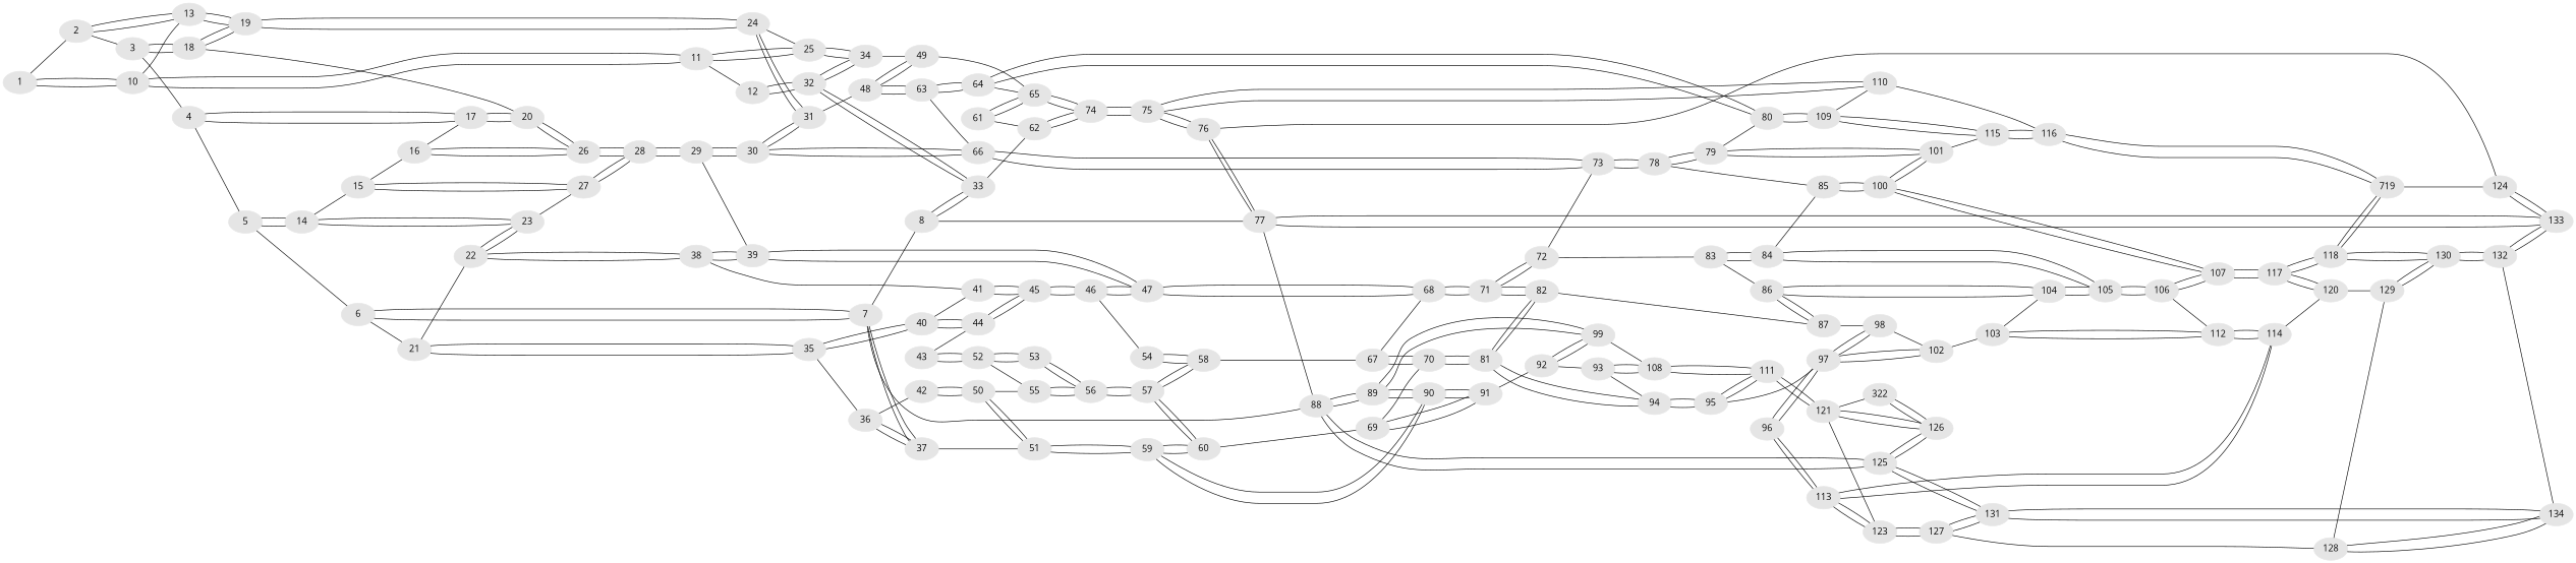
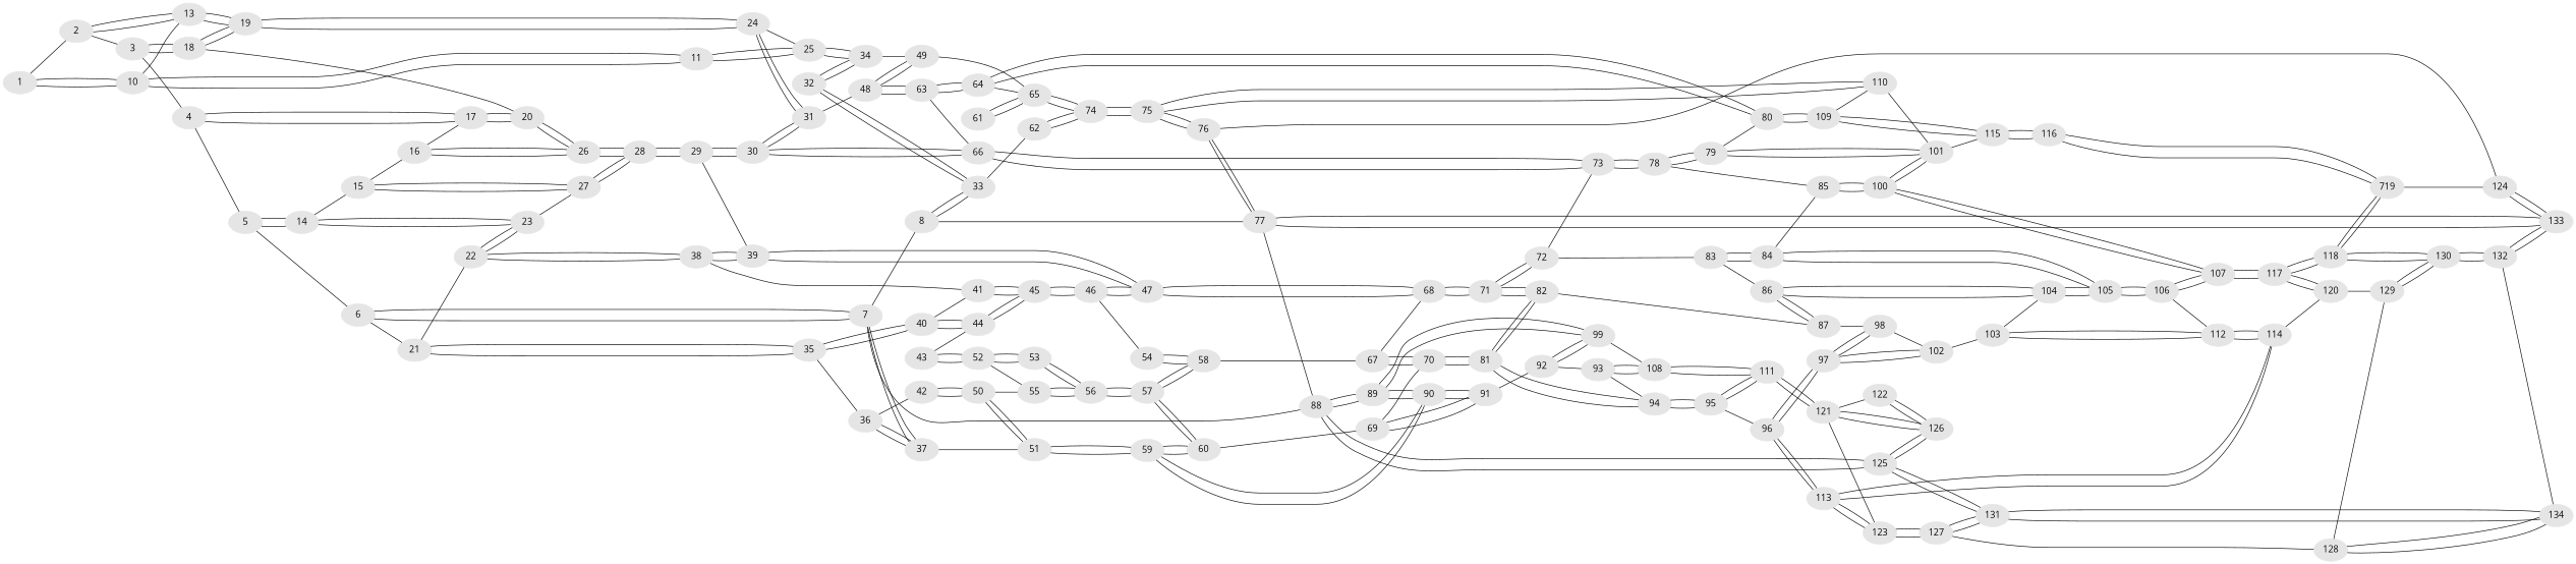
  graph {
    fontname="Open Sans"
    rankdir=LR
    node [color=gray90 fontname="Open Sans" style=filled]
    edge [fontname="Open Sans"]
    1
    2
    10
    3
    13
    11
    4
    18
    19
    5
    17
    20
    6
    14
    7
    21
    15
    23
    8
    37
    88
    22
    35
    33
    77
    51
    89
    125
    62
    133
-   12
    32
    25
    34
    24
    16
    27
    26
    28
    31
    38
    36
    40
    39
    41
    48
    49
    29
    30
    66
    47
    73
    63
    74
    65
    42
    44
    50
    59
    45
    68
    46
    43
    52
    55
    53
    54
    58
    71
    64
    61
    56
    60
    90
    57
    67
    69
    70
    91
    75
    80
    109
    78
    81
    72
    82
    92
    94
    83
    87
    84
    86
    79
    85
    76
    110
    124
    116
    101
    100
    115
    95
    98
    105
    104
    106
    107
    102
    99
    126
    131
    108
    93
    111
    96
    97
    113
    121
    114
    123
    103
    117
    112
    120
    118
    n126 [label=719]
-   122 [label=322]
+   122
    127
    129
    130
    132
    128
    134
    1 -- 2
    1 -- 10
    1 -- 10
    2 -- 3
    2 -- 13
    2 -- 13
    10 -- 13
    10 -- 11
    10 -- 11
    3 -- 4
    3 -- 18
    3 -- 18
    13 -- 19
    13 -- 19
-   11 -- 12
    11 -- 25
    11 -- 25
    4 -- 5
    4 -- 17
    4 -- 17
    18 -- 19
    18 -- 19
    18 -- 20
    19 -- 24
    19 -- 24
    5 -- 6
    5 -- 14
    5 -- 14
    17 -- 20
    17 -- 20
    20 -- 26
    20 -- 26
    6 -- 7
    6 -- 7
    6 -- 21
    14 -- 15
    14 -- 23
    14 -- 23
    7 -- 8
    7 -- 37
    7 -- 37
    7 -- 88
    21 -- 22
    21 -- 35
    21 -- 35
    15 -- 16
    15 -- 27
    15 -- 27
    23 -- 27
    8 -- 33
    8 -- 33
    8 -- 77
    37 -- 51
    88 -- 89
    88 -- 89
    88 -- 125
    88 -- 125
    22 -- 23
    22 -- 23
    22 -- 38
    22 -- 38
    35 -- 36
    35 -- 40
    35 -- 40
    33 -- 62
    77 -- 88
    77 -- 133
    77 -- 133
    51 -- 59
    51 -- 59
    89 -- 90
    89 -- 90
    89 -- 99
    89 -- 99
    125 -- 126
    125 -- 126
    125 -- 131
    125 -- 131
    62 -- 74
    62 -- 74
-   12 -- 32
-   12 -- 32
    32 -- 33
    32 -- 33
    32 -- 34
    32 -- 34
    25 -- 34
    25 -- 34
    34 -- 49
    24 -- 25
    24 -- 31
    24 -- 31
    16 -- 17
    16 -- 26
    16 -- 26
    27 -- 28
    27 -- 28
    26 -- 28
    26 -- 28
    28 -- 29
    28 -- 29
    31 -- 48
    38 -- 39
    38 -- 39
    38 -- 41
    36 -- 37
    36 -- 37
    36 -- 42
    40 -- 41
    40 -- 44
    40 -- 44
    39 -- 47
    39 -- 47
    41 -- 45
    41 -- 45
    48 -- 49
    48 -- 49
    48 -- 63
    48 -- 63
    49 -- 65
    29 -- 39
    29 -- 30
    29 -- 30
    30 -- 31
    30 -- 31
    30 -- 66
    30 -- 66
    66 -- 73
    66 -- 73
    47 -- 68
    47 -- 68
    73 -- 78
    73 -- 78
    63 -- 66
    63 -- 64
    63 -- 64
    74 -- 75
    74 -- 75
    65 -- 74
    65 -- 74
    42 -- 50
    42 -- 50
    44 -- 45
    44 -- 45
    50 -- 51
    50 -- 51
    50 -- 55
    59 -- 60
    59 -- 60
    59 -- 90
    59 -- 90
    45 -- 46
    45 -- 46
    68 -- 71
    68 -- 71
    46 -- 47
    46 -- 47
    46 -- 54
    43 -- 44
    43 -- 52
    43 -- 52
    52 -- 55
    52 -- 53
    52 -- 53
    55 -- 56
    55 -- 56
    53 -- 56
    53 -- 56
    54 -- 58
    54 -- 58
    58 -- 67
    71 -- 72
    71 -- 72
    71 -- 82
    71 -- 82
    64 -- 65
    64 -- 80
    64 -- 80
-   61 -- 62
    61 -- 65
    61 -- 65
    56 -- 57
    56 -- 57
    60 -- 69
    90 -- 91
    90 -- 91
    57 -- 58
    57 -- 58
    57 -- 60
    57 -- 60
    67 -- 68
    67 -- 70
    67 -- 70
    69 -- 70
    69 -- 91
    69 -- 91
    70 -- 81
    70 -- 81
    91 -- 92
    75 -- 76
    75 -- 76
    75 -- 110
    75 -- 110
    80 -- 109
    80 -- 109
    109 -- 110
    109 -- 115
    109 -- 115
    78 -- 79
    78 -- 79
    78 -- 85
    81 -- 82
    81 -- 82
    81 -- 94
    81 -- 94
    72 -- 73
    72 -- 83
    82 -- 87
    92 -- 99
    92 -- 99
    92 -- 93
    94 -- 95
    94 -- 95
    83 -- 84
    83 -- 84
    83 -- 86
    87 -- 98
    84 -- 85
    84 -- 105
    84 -- 105
    86 -- 87
    86 -- 87
    86 -- 104
    86 -- 104
    79 -- 80
    79 -- 101
    79 -- 101
    85 -- 100
    85 -- 100
    76 -- 77
    76 -- 77
    76 -- 124
-   110 -- 116
+   110 -- 101
    124 -- 133
    124 -- 133
    116 -- n126
    116 -- n126
    101 -- 115
    100 -- 101
    100 -- 101
    100 -- 107
    100 -- 107
    115 -- 116
    115 -- 116
    95 -- 111
    95 -- 111
-   95 -- 97
+   95 -- 96
    98 -- 102
    105 -- 106
    105 -- 106
    104 -- 105
    104 -- 105
    106 -- 107
    106 -- 107
    106 -- 112
    107 -- 117
    107 -- 117
    102 -- 103
    99 -- 108
    131 -- 134
    131 -- 134
    108 -- 111
    108 -- 111
    93 -- 94
    93 -- 108
    93 -- 108
    111 -- 121
    111 -- 121
    96 -- 97
    96 -- 97
    96 -- 113
    96 -- 113
    97 -- 98
    97 -- 98
    97 -- 102
    97 -- 102
    113 -- 114
    113 -- 114
    113 -- 123
    113 -- 123
    121 -- 126
    121 -- 126
    121 -- 123
    121 -- 122
    114 -- 120
    123 -- 127
    123 -- 127
    103 -- 104
    103 -- 112
    103 -- 112
    117 -- 120
    117 -- 120
    117 -- 118
    117 -- 118
    112 -- 114
    112 -- 114
    120 -- 129
    118 -- n126
    118 -- n126
    118 -- 130
    118 -- 130
    n126 -- 124
    122 -- 126
    122 -- 126
    127 -- 131
    127 -- 131
    127 -- 128
    129 -- 130
    129 -- 130
    130 -- 132
    130 -- 132
    132 -- 133
    132 -- 133
    132 -- 134
    128 -- 129
    128 -- 134
    128 -- 134
  }
